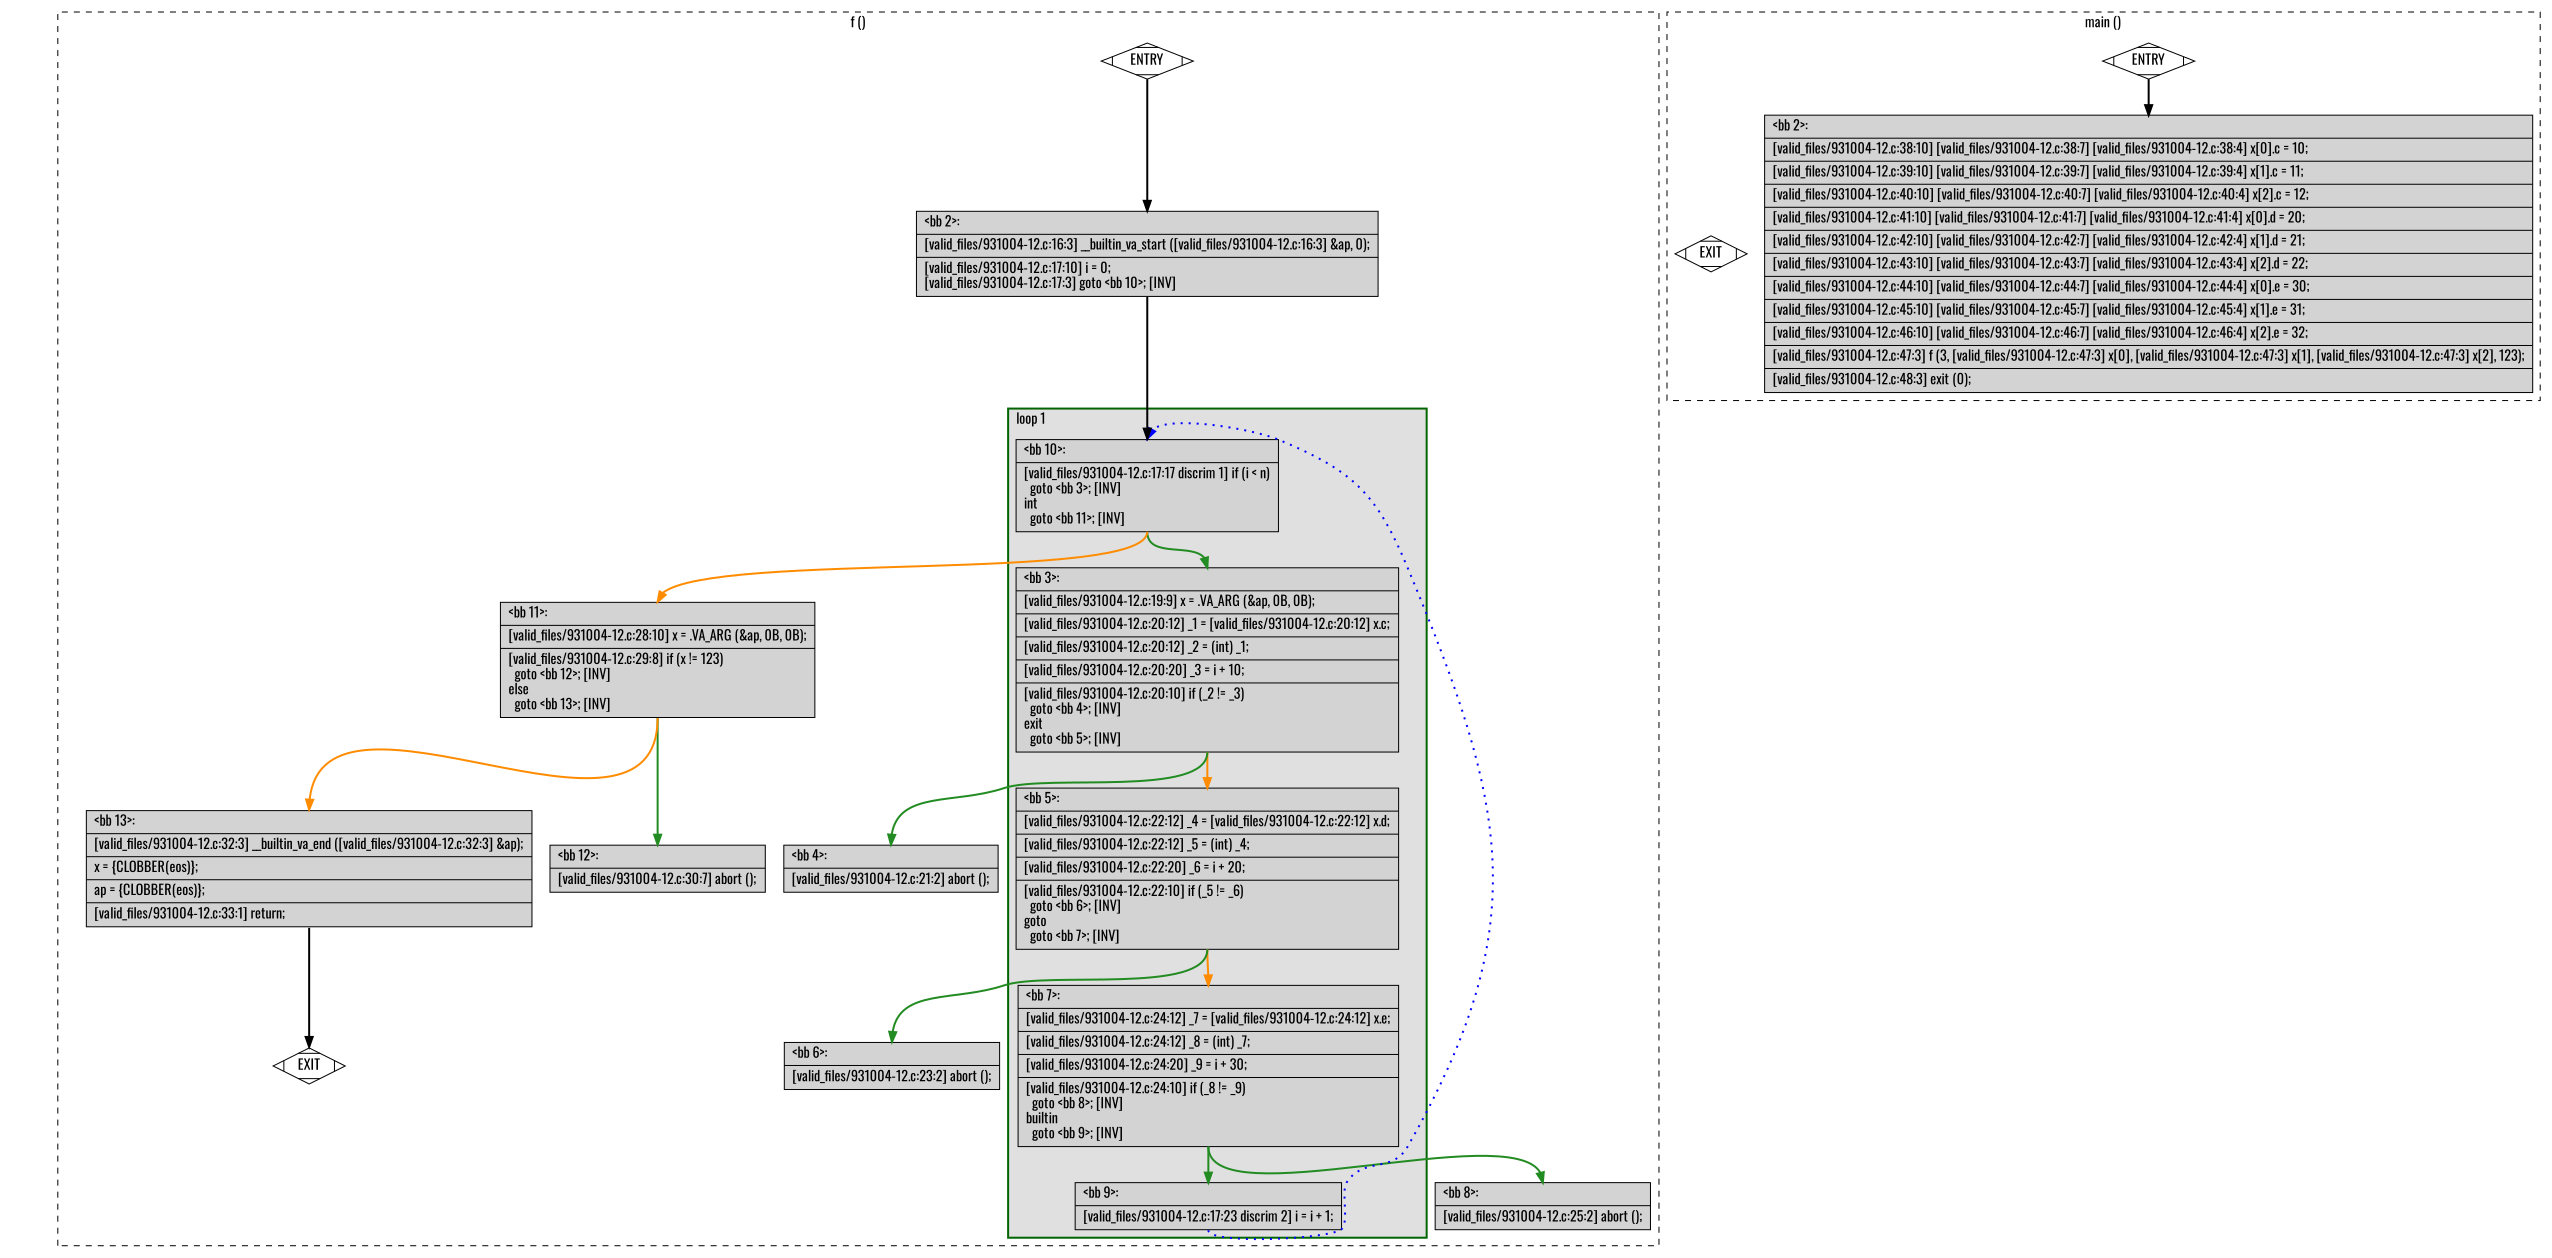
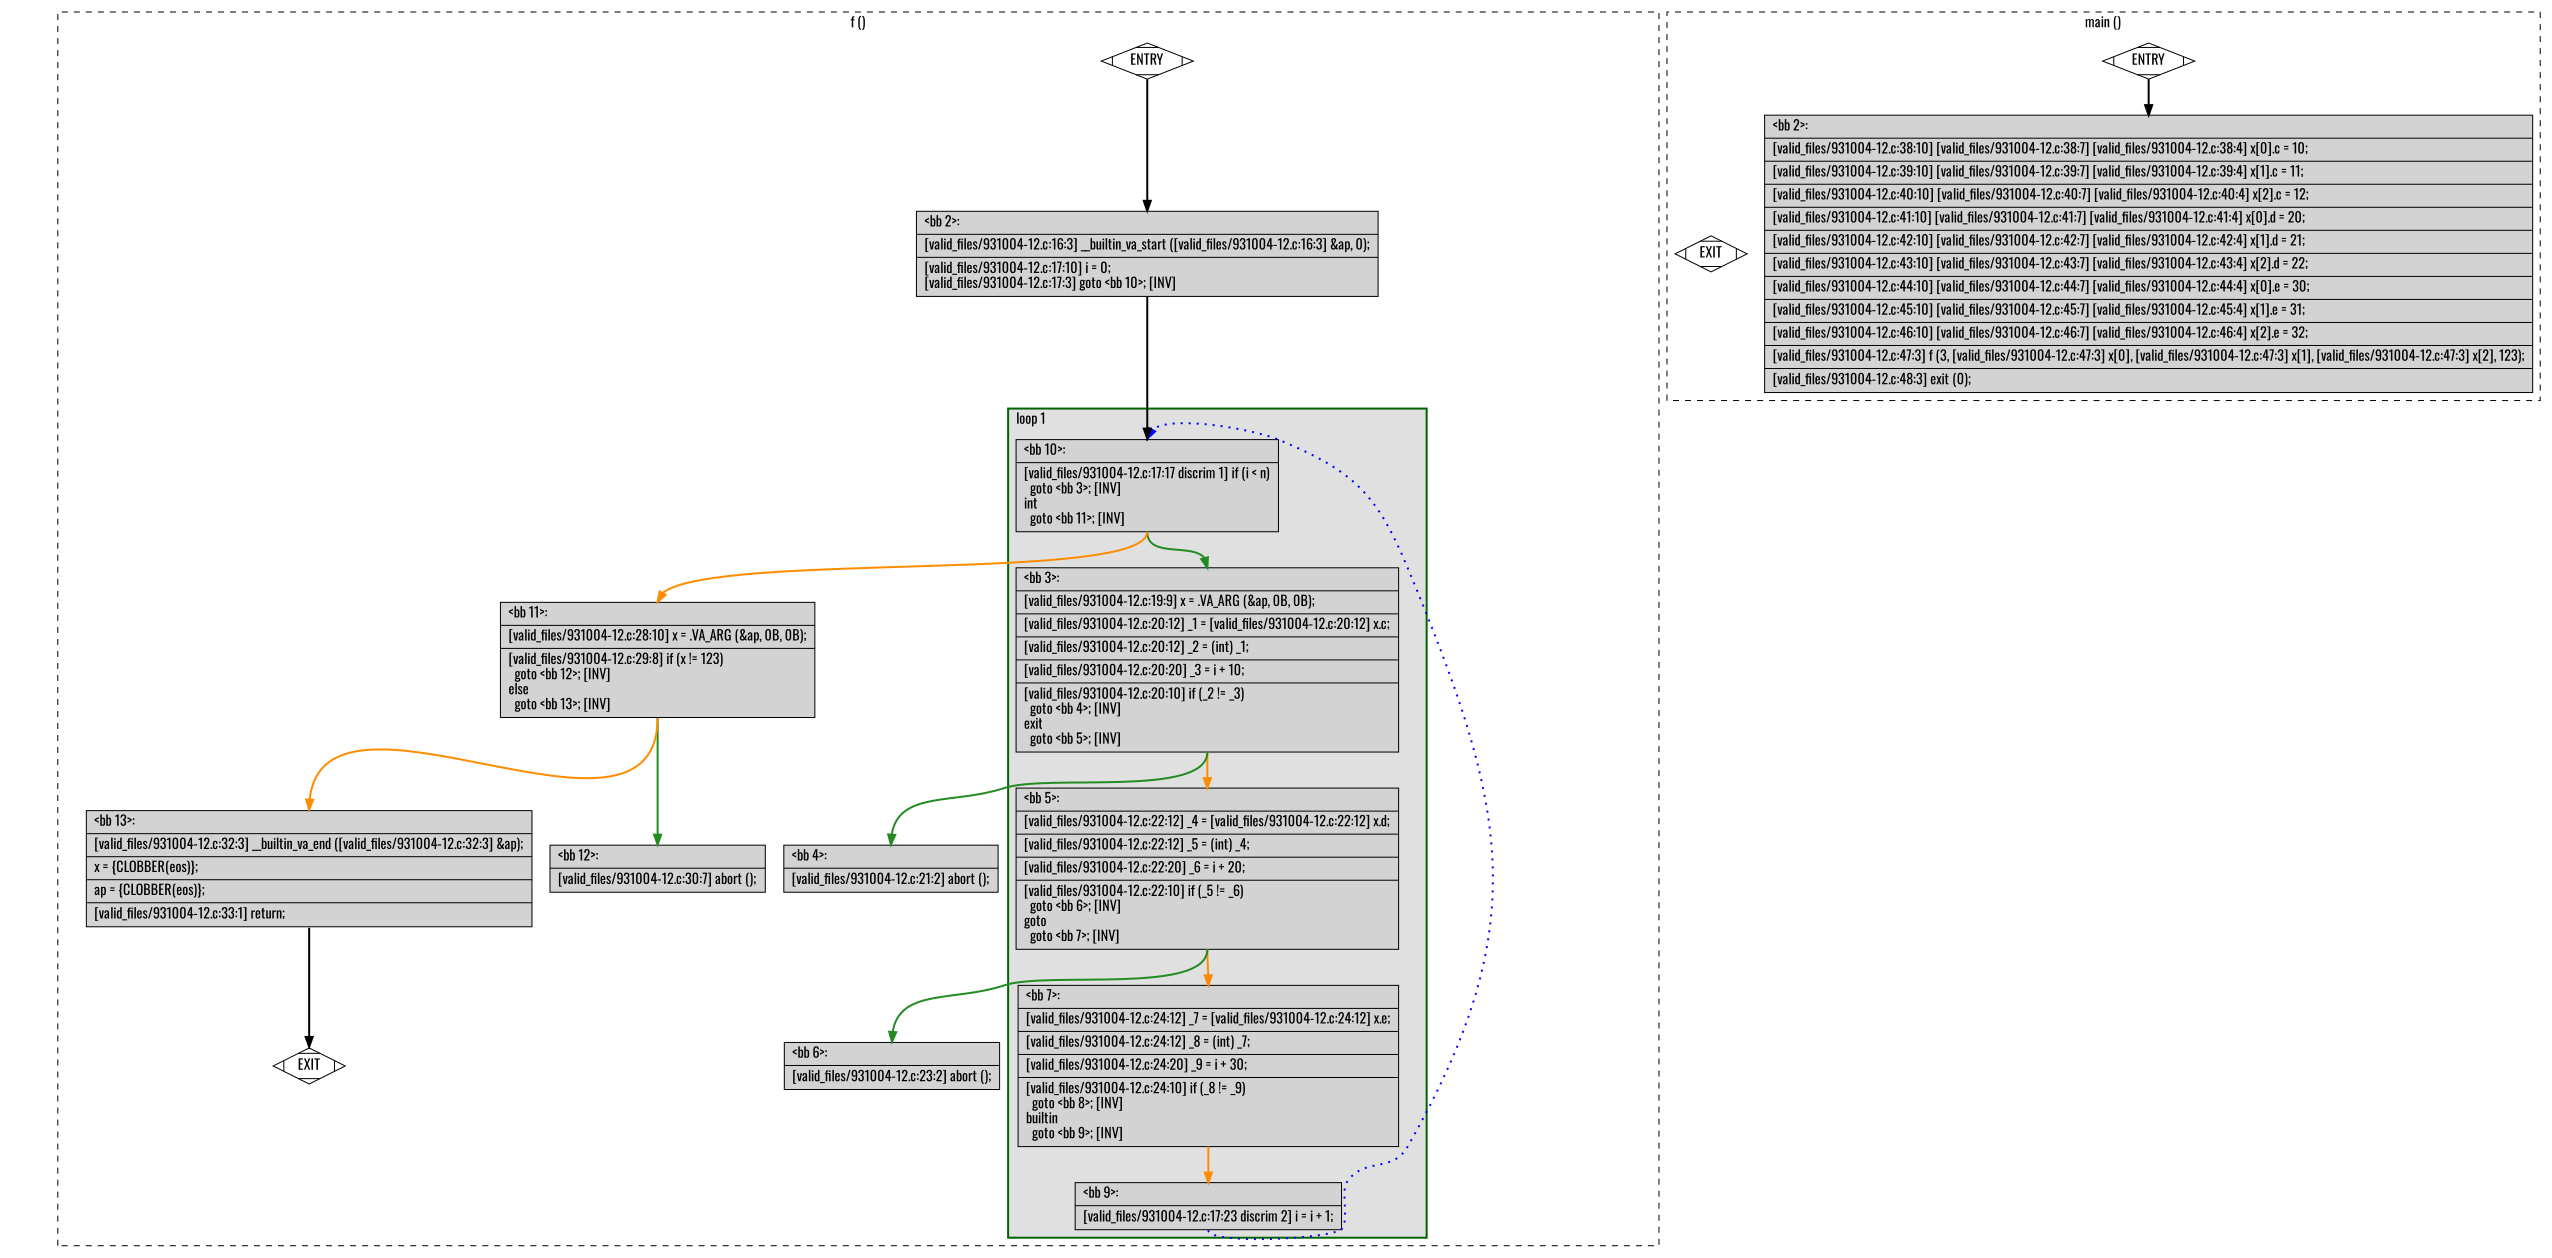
  digraph {
    fontname=Oswald
    node [fillcolor=lightgrey fontname=Oswald shape=record style=filled]
    edge [color=forestgreen constraint=true fontname=Oswald headport=n style="solid,bold" tailport=s weight=10]
    n1 [label="{\<bb\ 10\>:\l|[valid_files/931004-12.c:17:17\ discrim\ 1]\ if\ (i\ \<\ n)\l\ \ goto\ \<bb\ 3\>;\ [INV]\lint\l\ \ goto\ \<bb\ 11\>;\ [INV]\l}"]
    n2 [label="{\<bb\ 3\>:\l|[valid_files/931004-12.c:19:9]\ x\ =\ .VA_ARG\ (&ap,\ 0B,\ 0B);\l|[valid_files/931004-12.c:20:12]\ _1\ =\ [valid_files/931004-12.c:20:12]\ x.c;\l|[valid_files/931004-12.c:20:12]\ _2\ =\ (int)\ _1;\l|[valid_files/931004-12.c:20:20]\ _3\ =\ i\ +\ 10;\l|[valid_files/931004-12.c:20:10]\ if\ (_2\ !=\ _3)\l\ \ goto\ \<bb\ 4\>;\ [INV]\lexit\l\ \ goto\ \<bb\ 5\>;\ [INV]\l}"]
    n3 [label="{\<bb\ 5\>:\l|[valid_files/931004-12.c:22:12]\ _4\ =\ [valid_files/931004-12.c:22:12]\ x.d;\l|[valid_files/931004-12.c:22:12]\ _5\ =\ (int)\ _4;\l|[valid_files/931004-12.c:22:20]\ _6\ =\ i\ +\ 20;\l|[valid_files/931004-12.c:22:10]\ if\ (_5\ !=\ _6)\l\ \ goto\ \<bb\ 6\>;\ [INV]\lgoto\l\ \ goto\ \<bb\ 7\>;\ [INV]\l}"]
    n4 [label="{\<bb\ 7\>:\l|[valid_files/931004-12.c:24:12]\ _7\ =\ [valid_files/931004-12.c:24:12]\ x.e;\l|[valid_files/931004-12.c:24:12]\ _8\ =\ (int)\ _7;\l|[valid_files/931004-12.c:24:20]\ _9\ =\ i\ +\ 30;\l|[valid_files/931004-12.c:24:10]\ if\ (_8\ !=\ _9)\l\ \ goto\ \<bb\ 8\>;\ [INV]\lbuiltin\l\ \ goto\ \<bb\ 9\>;\ [INV]\l}"]
    n5 [label="{\<bb\ 9\>:\l|[valid_files/931004-12.c:17:23\ discrim\ 2]\ i\ =\ i\ +\ 1;\l}"]
    n6 [label="{\<bb\ 11\>:\l|[valid_files/931004-12.c:28:10]\ x\ =\ .VA_ARG\ (&ap,\ 0B,\ 0B);\l|[valid_files/931004-12.c:29:8]\ if\ (x\ !=\ 123)\l\ \ goto\ \<bb\ 12\>;\ [INV]\lelse\l\ \ goto\ \<bb\ 13\>;\ [INV]\l}"]
    n7 [label="{\<bb\ 4\>:\l|[valid_files/931004-12.c:21:2]\ abort\ ();\l}"]
    n8 [label="{\<bb\ 6\>:\l|[valid_files/931004-12.c:23:2]\ abort\ ();\l}"]
-   n9 [label="{\<bb\ 8\>:\l|[valid_files/931004-12.c:25:2]\ abort\ ();\l}"]
    n10 [fillcolor=white label=ENTRY shape=Mdiamond]
    n11 [fillcolor=white label=EXIT shape=Mdiamond]
    n12 [label="{\<bb\ 2\>:\l|[valid_files/931004-12.c:16:3]\ __builtin_va_start\ ([valid_files/931004-12.c:16:3]\ &ap,\ 0);\l|[valid_files/931004-12.c:17:10]\ i\ =\ 0;\l[valid_files/931004-12.c:17:3]\ goto\ \<bb\ 10\>;\ [INV]\l}"]
    n13 [label="{\<bb\ 12\>:\l|[valid_files/931004-12.c:30:7]\ abort\ ();\l}"]
    n14 [label="{\<bb\ 13\>:\l|[valid_files/931004-12.c:32:3]\ __builtin_va_end\ ([valid_files/931004-12.c:32:3]\ &ap);\l|x\ =\ \{CLOBBER(eos)\};\l|ap\ =\ \{CLOBBER(eos)\};\l|[valid_files/931004-12.c:33:1]\ return;\l}"]
    n15 [fillcolor=white label=ENTRY shape=Mdiamond]
    n16 [fillcolor=white label=EXIT shape=Mdiamond]
    n17 [label="{\<bb\ 2\>:\l|[valid_files/931004-12.c:38:10]\ [valid_files/931004-12.c:38:7]\ [valid_files/931004-12.c:38:4]\ x[0].c\ =\ 10;\l|[valid_files/931004-12.c:39:10]\ [valid_files/931004-12.c:39:7]\ [valid_files/931004-12.c:39:4]\ x[1].c\ =\ 11;\l|[valid_files/931004-12.c:40:10]\ [valid_files/931004-12.c:40:7]\ [valid_files/931004-12.c:40:4]\ x[2].c\ =\ 12;\l|[valid_files/931004-12.c:41:10]\ [valid_files/931004-12.c:41:7]\ [valid_files/931004-12.c:41:4]\ x[0].d\ =\ 20;\l|[valid_files/931004-12.c:42:10]\ [valid_files/931004-12.c:42:7]\ [valid_files/931004-12.c:42:4]\ x[1].d\ =\ 21;\l|[valid_files/931004-12.c:43:10]\ [valid_files/931004-12.c:43:7]\ [valid_files/931004-12.c:43:4]\ x[2].d\ =\ 22;\l|[valid_files/931004-12.c:44:10]\ [valid_files/931004-12.c:44:7]\ [valid_files/931004-12.c:44:4]\ x[0].e\ =\ 30;\l|[valid_files/931004-12.c:45:10]\ [valid_files/931004-12.c:45:7]\ [valid_files/931004-12.c:45:4]\ x[1].e\ =\ 31;\l|[valid_files/931004-12.c:46:10]\ [valid_files/931004-12.c:46:7]\ [valid_files/931004-12.c:46:4]\ x[2].e\ =\ 32;\l|[valid_files/931004-12.c:47:3]\ f\ (3,\ [valid_files/931004-12.c:47:3]\ x[0],\ [valid_files/931004-12.c:47:3]\ x[1],\ [valid_files/931004-12.c:47:3]\ x[2],\ 123);\l|[valid_files/931004-12.c:48:3]\ exit\ (0);\l}"]
    subgraph cluster_1 {
      color=black
      label="f ()"
      style=dashed
      n6
      n7
      n8
-     n9
      n10
      n11
      n12
      n13
      n14
      subgraph cluster_2 {
        color=darkgreen
        fillcolor=grey88
        label="loop 1"
        labeljust=l
        penwidth=2
        style=filled
        n1
        n2
        n3
        n4
        n5
      }
    }
    subgraph cluster_3 {
      color=black
      label="main ()"
      style=dashed
      n15
      n16
      n17
    }
    n1 -> n2
    n1 -> n6 [color=darkorange]
    n2 -> n3 [color=darkorange]
    n2 -> n7
    n3 -> n4 [color=darkorange]
    n3 -> n8
-   n4 -> n5
-   n4 -> n9
+   n4 -> n5 [color=darkorange]
    n5 -> n1 [color=blue constraint=false style="dotted,bold"]
    n6 -> n13
    n6 -> n14 [color=darkorange]
    n10 -> n11 [style=invis color="" weight=""]
    n10 -> n12 [color=black weight=100]
    n12 -> n1 [color=black weight=100]
    n14 -> n11 [color=black]
    n15 -> n16 [style=invis color="" weight=""]
    n15 -> n17 [color=black weight=100]
  }
